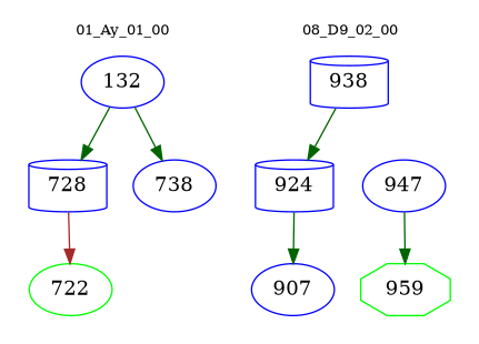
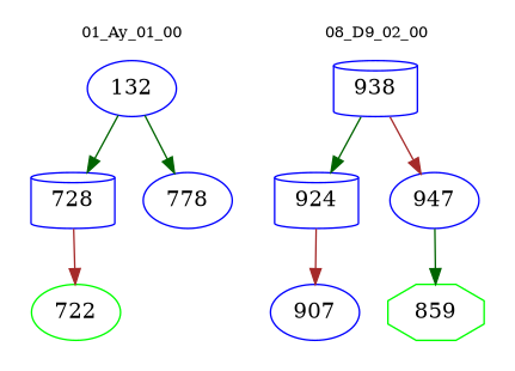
  digraph {
    node [color=blue shape=ellipse]
    edge [color=darkgreen]
    n1 [label=132]
    n2 [label=728 shape=cylinder]
-   n3 [label=738]
+   n3 [label=778]
    n4 [color=green label=722]
    n5 [label=938 shape=cylinder]
    n6 [label=924 shape=cylinder]
    n7 [label=947]
    n8 [label=907]
-   n9 [color=green label=959 shape=octagon]
+   n9 [color=green label=859 shape=octagon]
    subgraph cluster_1 {
      color=white
      fontsize=10
      label="01_Ay_01_00"
      n1
      n2
      n3
      n4
    }
    subgraph cluster_2 {
      color=white
      fontsize=10
      label="08_D9_02_00"
      n5
      n6
      n7
      n8
      n9
    }
    n1 -> n2
    n1 -> n3
    n2 -> n4 [color=brown]
    n5 -> n6
-   n6 -> n8
+   n5 -> n7 [color=brown]
+   n6 -> n8 [color=brown]
    n7 -> n9
  }
